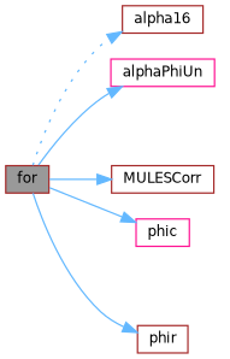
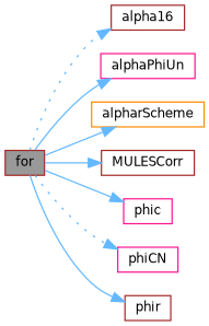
  digraph {
    rankdir=LR
    node [color=brown fillcolor=white fontname=Helvetica fontsize=10 shape=box style=filled]
    edge [color=steelblue1 fontname=Helvetica fontsize=10 labelfontname=Helvetica labelfontsize=10 style=solid]
    n1 [fillcolor=grey60 fontcolor=black height=0.2 label=for width=0.4]
    n2 [height=0.2 label=alpha16 width=0.4]
    n3 [color=deeppink height=0.2 label=alphaPhiUn width=0.4]
+   n4 [color=darkorange height=0.2 label=alpharScheme width=0.4]
    n5 [height=0.2 label=MULESCorr width=0.4]
    n6 [color=deeppink height=0.2 label=phic width=0.4]
+   n7 [color=deeppink height=0.2 label=phiCN width=0.4]
    n8 [height=0.2 label=phir width=0.4]
    n1 -> n2 [style=dotted]
    n1 -> n3
+   n1 -> n4
    n1 -> n5
    n1 -> n6
+   n1 -> n7 [style=dotted]
    n1 -> n8
  }
